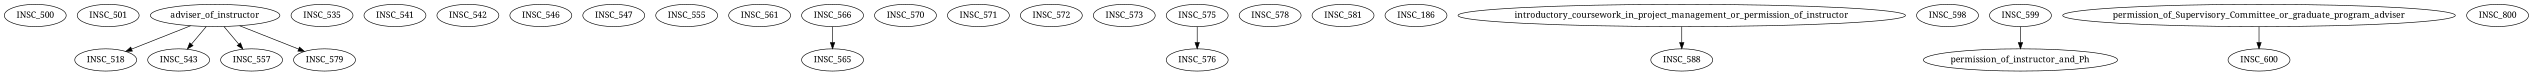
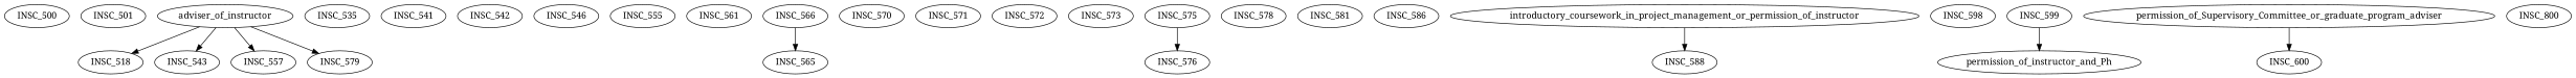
  digraph {
    fontname="Noto Serif"
    node [fontname="Noto Serif"]
    edge [color=black fontname="Noto Serif"]
    INSC_500
    INSC_501
    n3 [label=adviser_of_instructor]
    INSC_518
    INSC_543
    INSC_557
    INSC_579
    INSC_535
    INSC_541
    INSC_542
    INSC_546
-   INSC_547
    INSC_555
    INSC_561
    INSC_566
    INSC_565
    INSC_570
    INSC_571
    INSC_572
    INSC_573
    INSC_575
    INSC_576
    INSC_578
    INSC_581
-   INSC_586 [label=INSC_186]
+   INSC_586
    introductory_coursework_in_project_management_or_permission_of_instructor
    INSC_588
    INSC_598
    INSC_599
    permission_of_instructor_and_Ph
    permission_of_Supervisory_Committee_or_graduate_program_adviser
    INSC_600
    INSC_800
    n3 -> INSC_518
    n3 -> INSC_543
    n3 -> INSC_557
    n3 -> INSC_579
    INSC_566 -> INSC_565
    INSC_575 -> INSC_576
    introductory_coursework_in_project_management_or_permission_of_instructor -> INSC_588
    INSC_599 -> permission_of_instructor_and_Ph
    permission_of_Supervisory_Committee_or_graduate_program_adviser -> INSC_600
  }
